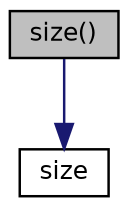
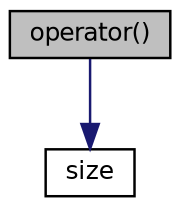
  digraph {
    rankdir=TB
    node [color=black fontname=Helvetica fontsize=10 shape=record]
-   n1 [fillcolor=grey75 fontcolor=black height=0.2 label="size()" style=filled width=0.4]
+   n1 [fillcolor=grey75 fontcolor=black height=0.2 label="operator()" style=filled width=0.4]
    n2 [height=0.2 label=size width=0.4]
    n1 -> n2 [color=midnightblue fontname=Helvetica fontsize=10 labelfontname=Helvetica labelfontsize=10 style=solid]
  }
